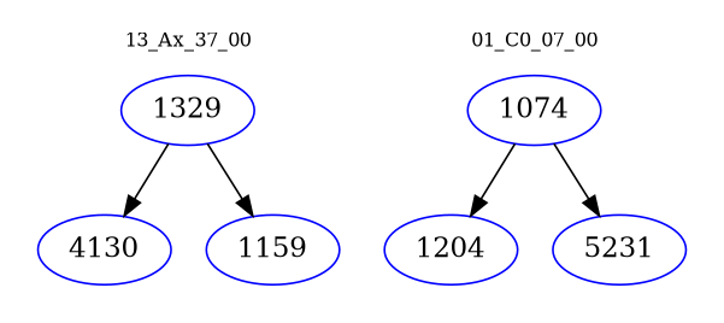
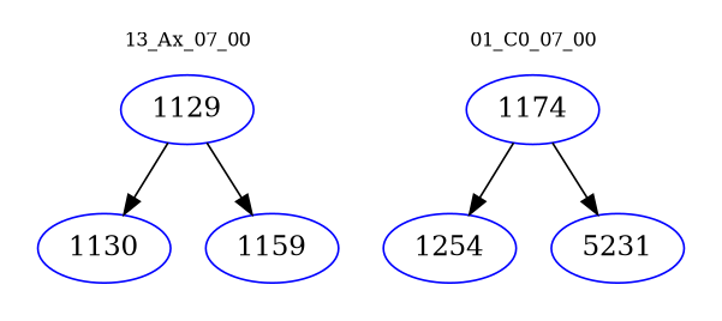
  digraph {
    node [color=blue]
    edge [color=black]
-   n1 [label=1329]
-   n2 [label=4130]
+   n1 [label=1129]
+   n2 [label=1130]
    n3 [label=1159]
-   n4 [label=1074]
-   n5 [label=1204]
+   n4 [label=1174]
+   n5 [label=1254]
    n6 [label=5231]
    subgraph cluster_1 {
      color=white
      fontsize=10
-     label="13_Ax_37_00"
+     label="13_Ax_07_00"
      n1
      n2
      n3
    }
    subgraph cluster_2 {
      color=white
      fontsize=10
      label="01_C0_07_00"
      n4
      n5
      n6
    }
    n1 -> n2
    n1 -> n3
    n4 -> n5
    n4 -> n6
  }
